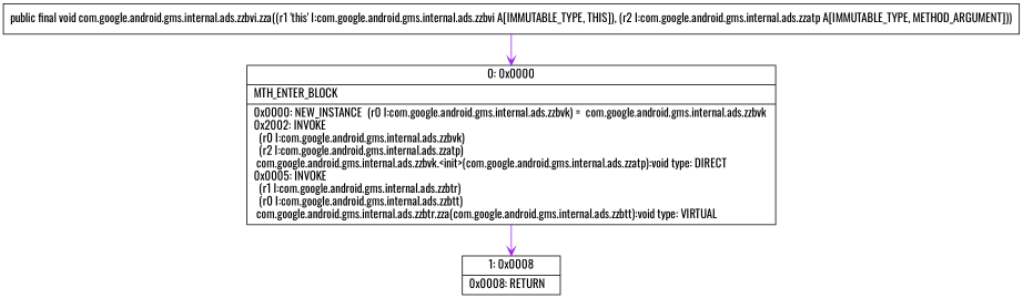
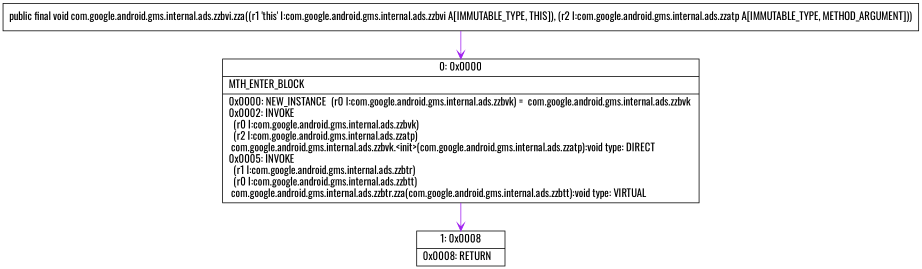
  digraph {
    fontname=Oswald
    node [shape=record fontname=Oswald]
    edge [color=purple arrowhead=vee fontname=Oswald]
-   n1 [label="{0\:\ 0x0000|MTH_ENTER_BLOCK\l|0x0000: NEW_INSTANCE  (r0 I:com.google.android.gms.internal.ads.zzbvk) =  com.google.android.gms.internal.ads.zzbvk \l0x2002: INVOKE  \l  (r0 I:com.google.android.gms.internal.ads.zzbvk)\l  (r2 I:com.google.android.gms.internal.ads.zzatp)\l com.google.android.gms.internal.ads.zzbvk.\<init\>(com.google.android.gms.internal.ads.zzatp):void type: DIRECT \l0x0005: INVOKE  \l  (r1 I:com.google.android.gms.internal.ads.zzbtr)\l  (r0 I:com.google.android.gms.internal.ads.zzbtt)\l com.google.android.gms.internal.ads.zzbtr.zza(com.google.android.gms.internal.ads.zzbtt):void type: VIRTUAL \l}"]
+   n1 [label="{0\:\ 0x0000|MTH_ENTER_BLOCK\l|0x0000: NEW_INSTANCE  (r0 I:com.google.android.gms.internal.ads.zzbvk) =  com.google.android.gms.internal.ads.zzbvk \l0x0002: INVOKE  \l  (r0 I:com.google.android.gms.internal.ads.zzbvk)\l  (r2 I:com.google.android.gms.internal.ads.zzatp)\l com.google.android.gms.internal.ads.zzbvk.\<init\>(com.google.android.gms.internal.ads.zzatp):void type: DIRECT \l0x0005: INVOKE  \l  (r1 I:com.google.android.gms.internal.ads.zzbtr)\l  (r0 I:com.google.android.gms.internal.ads.zzbtt)\l com.google.android.gms.internal.ads.zzbtr.zza(com.google.android.gms.internal.ads.zzbtt):void type: VIRTUAL \l}"]
    n2 [label="{1\:\ 0x0008|0x0008: RETURN   \l}"]
    n3 [label="{public final void com.google.android.gms.internal.ads.zzbvi.zza((r1 'this' I:com.google.android.gms.internal.ads.zzbvi A[IMMUTABLE_TYPE, THIS]), (r2 I:com.google.android.gms.internal.ads.zzatp A[IMMUTABLE_TYPE, METHOD_ARGUMENT])) }"]
    n1 -> n2
    n3 -> n1
  }
